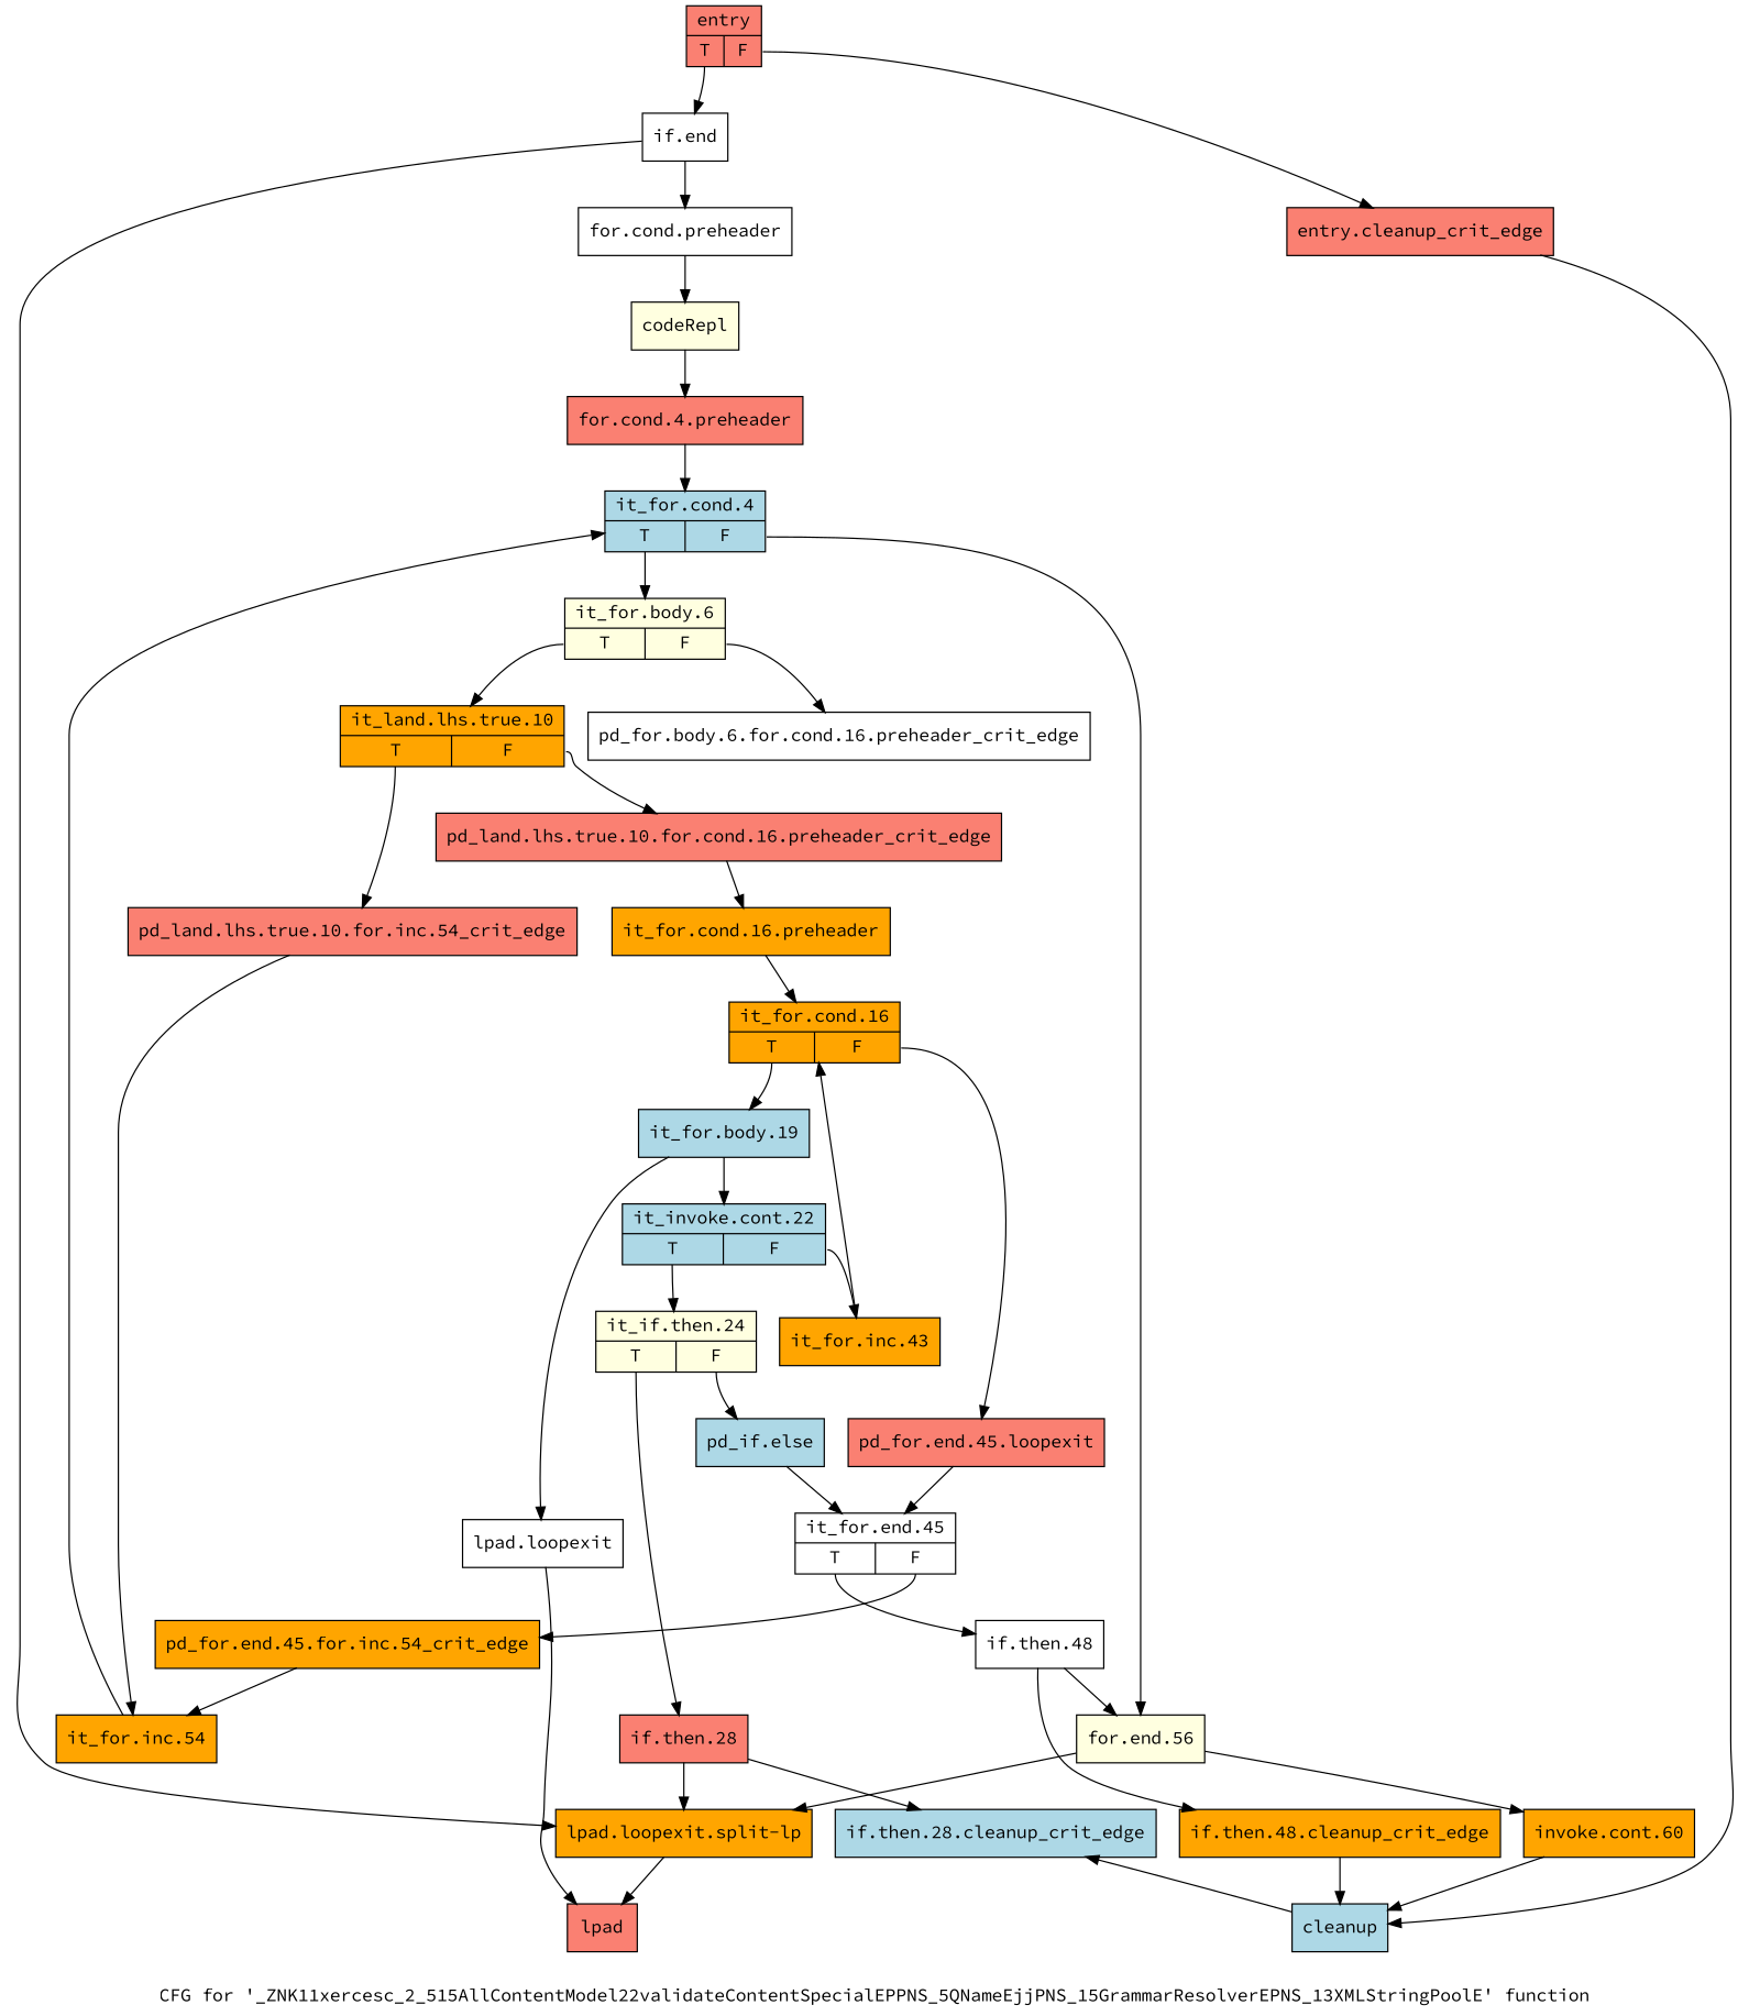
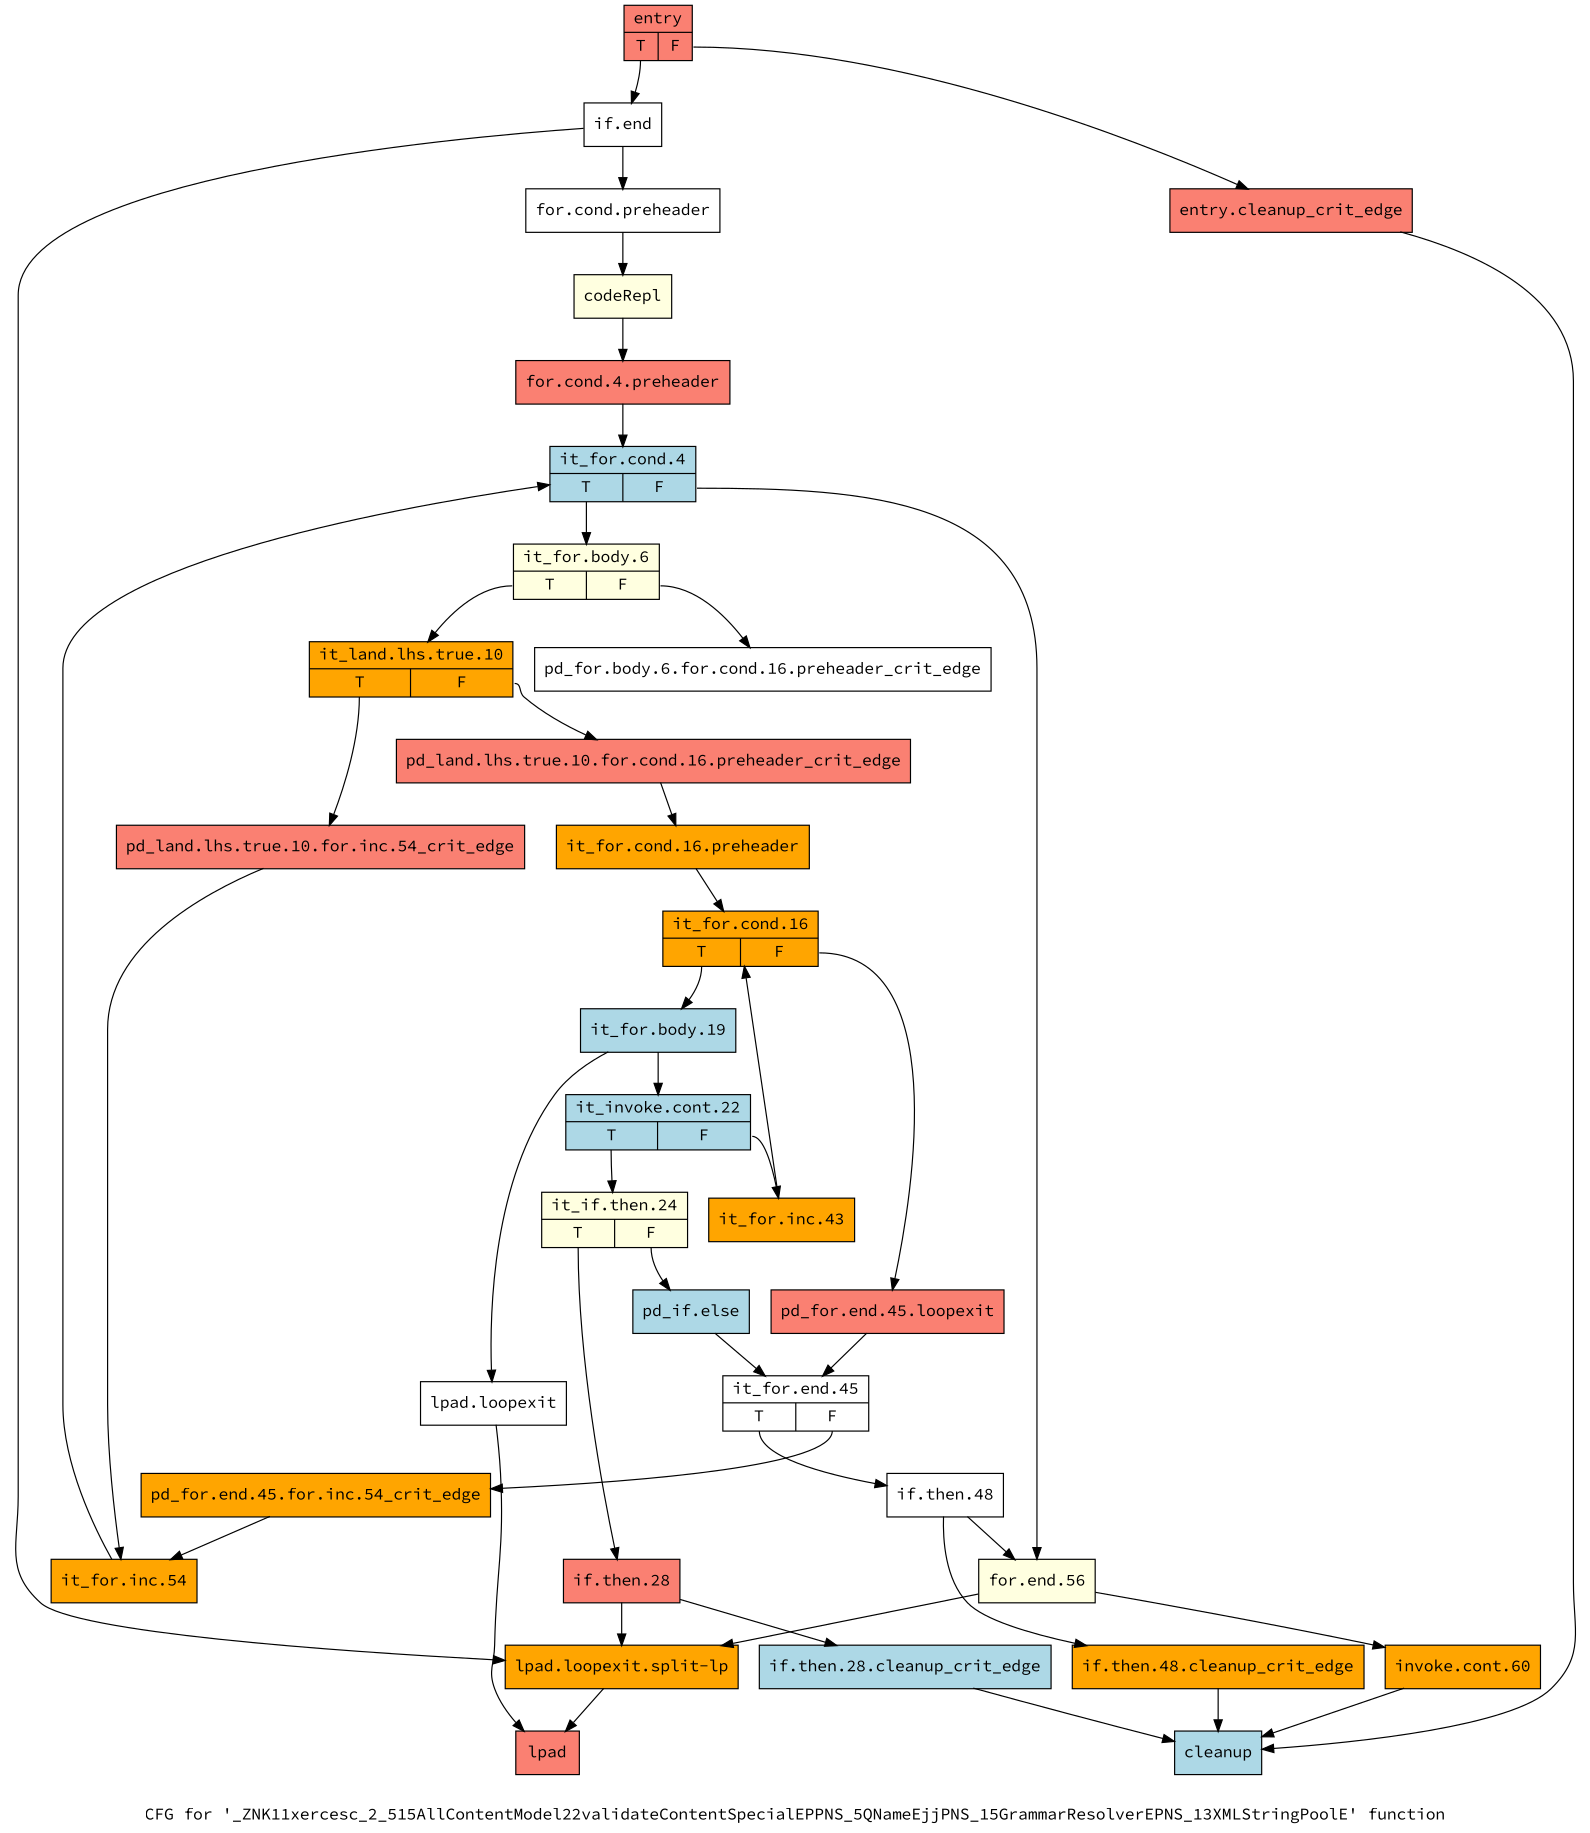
  digraph {
    fontname="Source Code Pro"
    label="CFG for '_ZNK11xercesc_2_515AllContentModel22validateContentSpecialEPPNS_5QNameEjjPNS_15GrammarResolverEPNS_13XMLStringPoolE' function"
    node [fillcolor=orange fontname="Source Code Pro" shape=record style=filled]
    edge [fontname="Source Code Pro"]
    n1 [fillcolor=salmon label="{entry|{<s0>T|<s1>F}}"]
    n2 [fillcolor=white label="{if.end}"]
    n3 [fillcolor=salmon label="{entry.cleanup_crit_edge}"]
    n4 [fillcolor=white label="{for.cond.preheader}"]
    n5 [label="{lpad.loopexit.split-lp}"]
    n6 [fillcolor=lightblue label="{cleanup}"]
    n7 [fillcolor=lightyellow label="{codeRepl}"]
    n8 [fillcolor=salmon label="{lpad}"]
    n9 [fillcolor=salmon label="{for.cond.4.preheader}"]
    n10 [fillcolor=lightblue label="{it_for.cond.4|{<s0>T|<s1>F}}"]
    n11 [fillcolor=lightyellow label="{it_for.body.6|{<s0>T|<s1>F}}"]
    n12 [fillcolor=lightyellow label="{for.end.56}"]
    n13 [label="{it_land.lhs.true.10|{<s0>T|<s1>F}}"]
    n14 [fillcolor=white label="{pd_for.body.6.for.cond.16.preheader_crit_edge}"]
    n15 [label="{invoke.cont.60}"]
    n16 [fillcolor=white label="{lpad.loopexit}"]
    n17 [fillcolor=salmon label="{pd_land.lhs.true.10.for.inc.54_crit_edge}"]
    n18 [fillcolor=salmon label="{pd_land.lhs.true.10.for.cond.16.preheader_crit_edge}"]
    n19 [label="{it_for.inc.54}"]
    n20 [label="{it_for.cond.16.preheader}"]
    n21 [label="{it_for.cond.16|{<s0>T|<s1>F}}"]
    n22 [fillcolor=lightblue label="{it_for.body.19}"]
    n23 [fillcolor=salmon label="{pd_for.end.45.loopexit}"]
    n24 [fillcolor=lightblue label="{it_invoke.cont.22|{<s0>T|<s1>F}}"]
    n25 [fillcolor=white label="{it_for.end.45|{<s0>T|<s1>F}}"]
    n26 [fillcolor=lightyellow label="{it_if.then.24|{<s0>T|<s1>F}}"]
    n27 [label="{it_for.inc.43}"]
    n28 [fillcolor=white label="{if.then.48}"]
    n29 [label="{pd_for.end.45.for.inc.54_crit_edge}"]
    n30 [fillcolor=salmon label="{if.then.28}"]
    n31 [fillcolor=lightblue label="{pd_if.else}"]
    n32 [fillcolor=lightblue label="{if.then.28.cleanup_crit_edge}"]
    n33 [label="{if.then.48.cleanup_crit_edge}"]
    n1 -> n2 [tailport=s0]
    n1 -> n3 [tailport=s1]
    n2 -> n4
    n2 -> n5
    n3 -> n6
    n4 -> n7
    n5 -> n8
    n7 -> n9
    n9 -> n10
    n10 -> n11 [tailport=s0]
    n10 -> n12 [tailport=s1]
    n11 -> n13 [tailport=s0]
    n11 -> n14 [tailport=s1]
    n12 -> n5
    n12 -> n15
    n13 -> n17 [tailport=s0]
    n13 -> n18 [tailport=s1]
    n15 -> n6
    n16 -> n8
    n17 -> n19
    n18 -> n20
    n19 -> n10
    n20 -> n21
    n21 -> n22 [tailport=s0]
    n21 -> n23 [tailport=s1]
    n22 -> n16
    n22 -> n24
    n23 -> n25
    n24 -> n26 [tailport=s0]
    n24 -> n27 [tailport=s1]
    n25 -> n28 [tailport=s0]
    n25 -> n29 [tailport=s1]
    n26 -> n30 [tailport=s0]
    n26 -> n31 [tailport=s1]
    n27 -> n21
    n28 -> n12
    n28 -> n33
    n29 -> n19
    n30 -> n5
    n30 -> n32
    n31 -> n25
-   n6 -> n32
+   n32 -> n6
    n33 -> n6
  }
